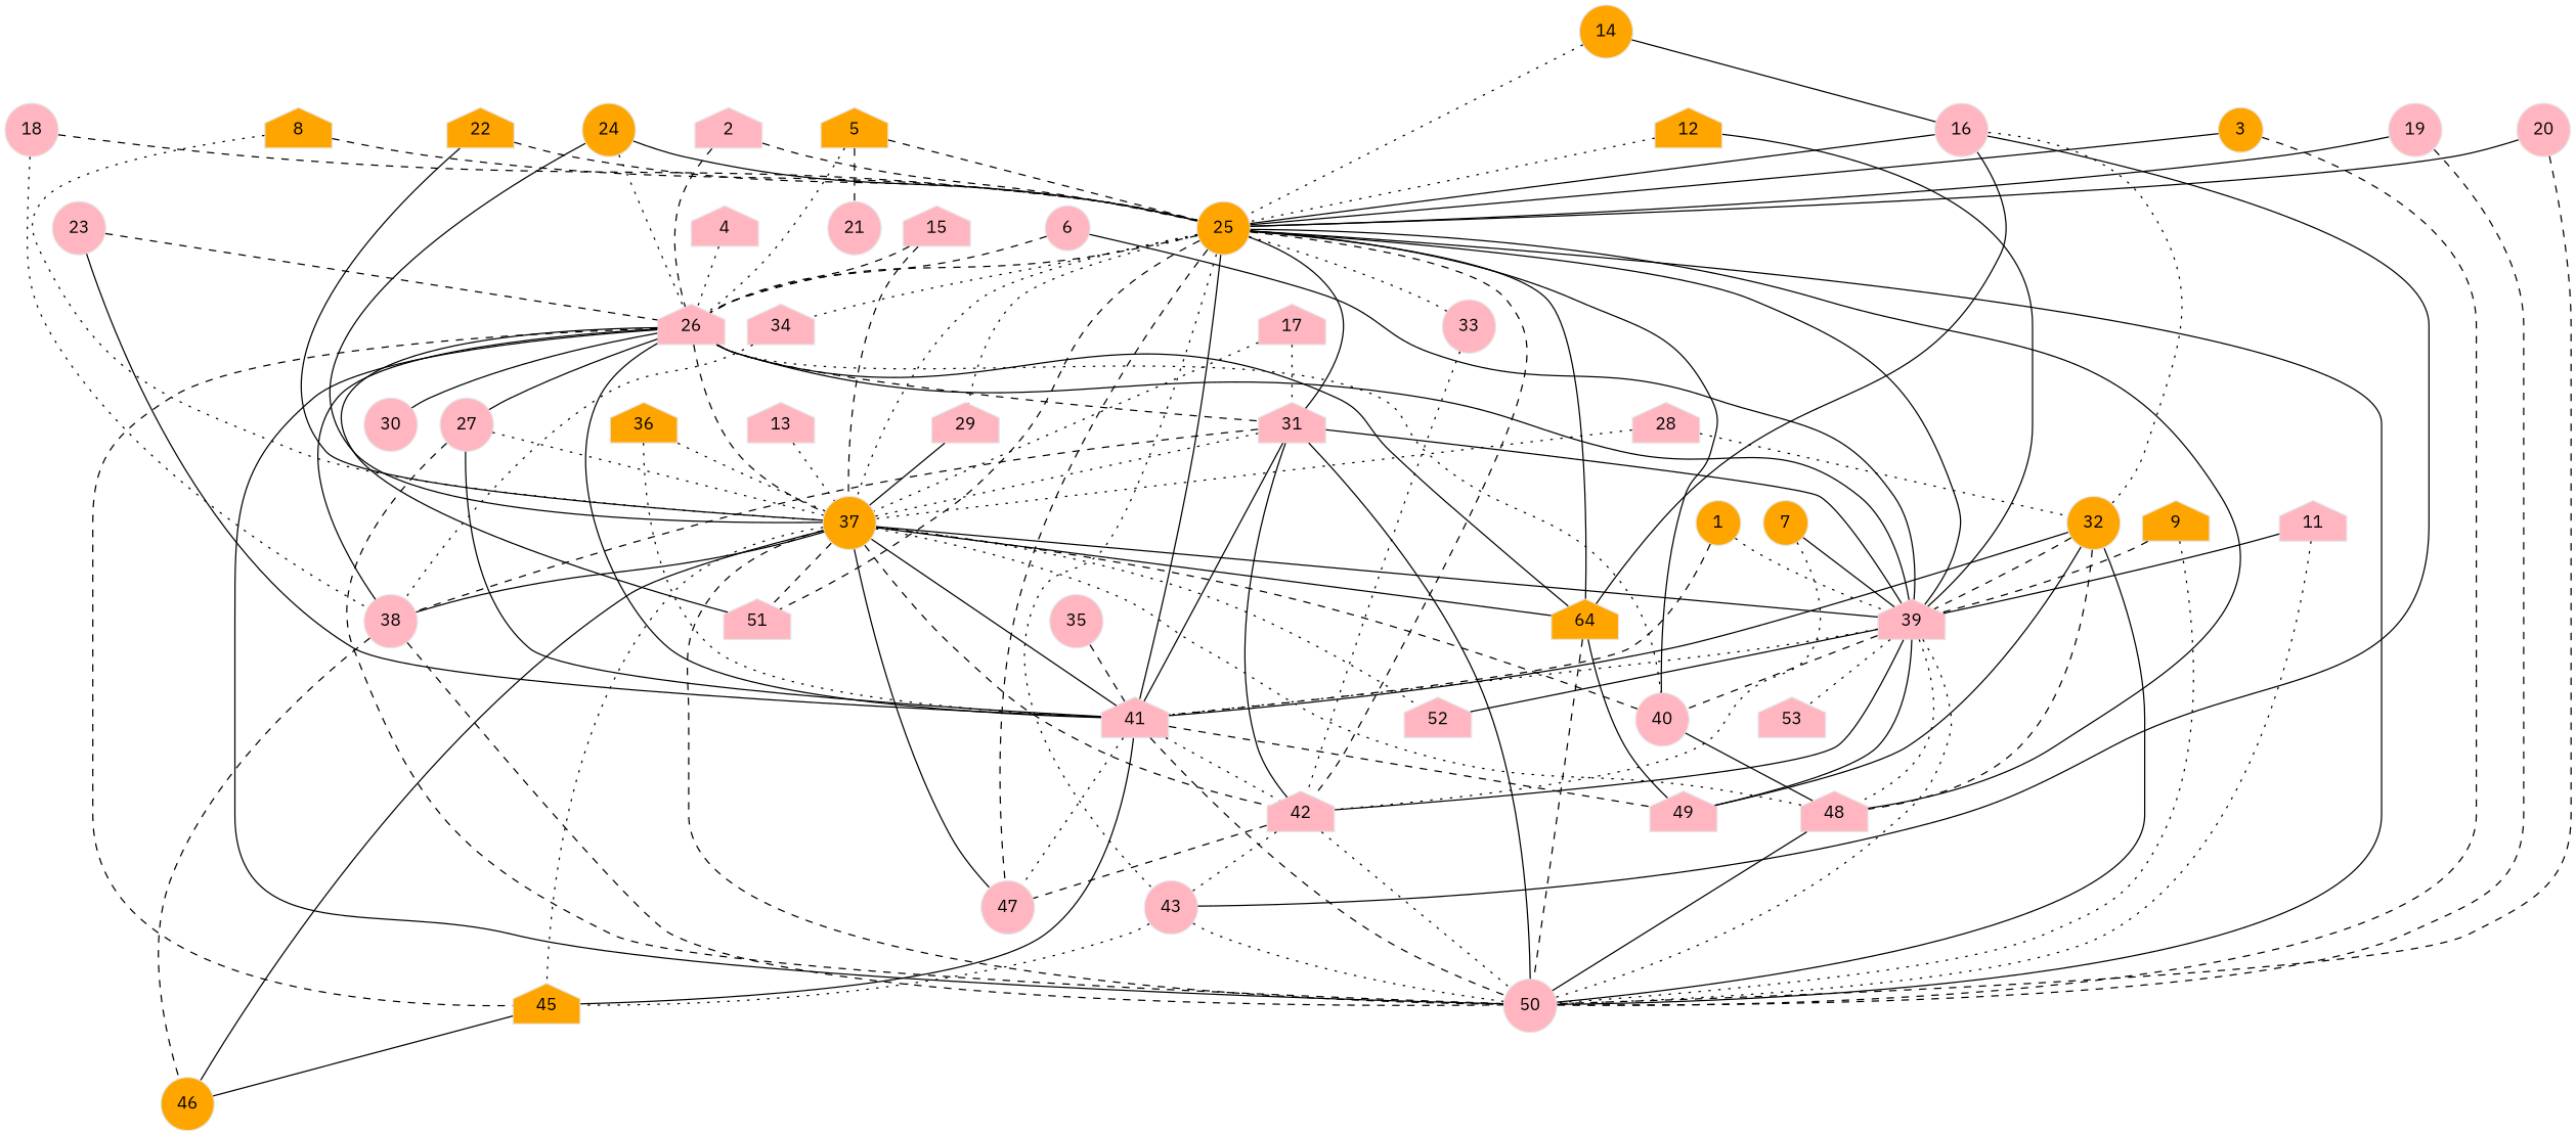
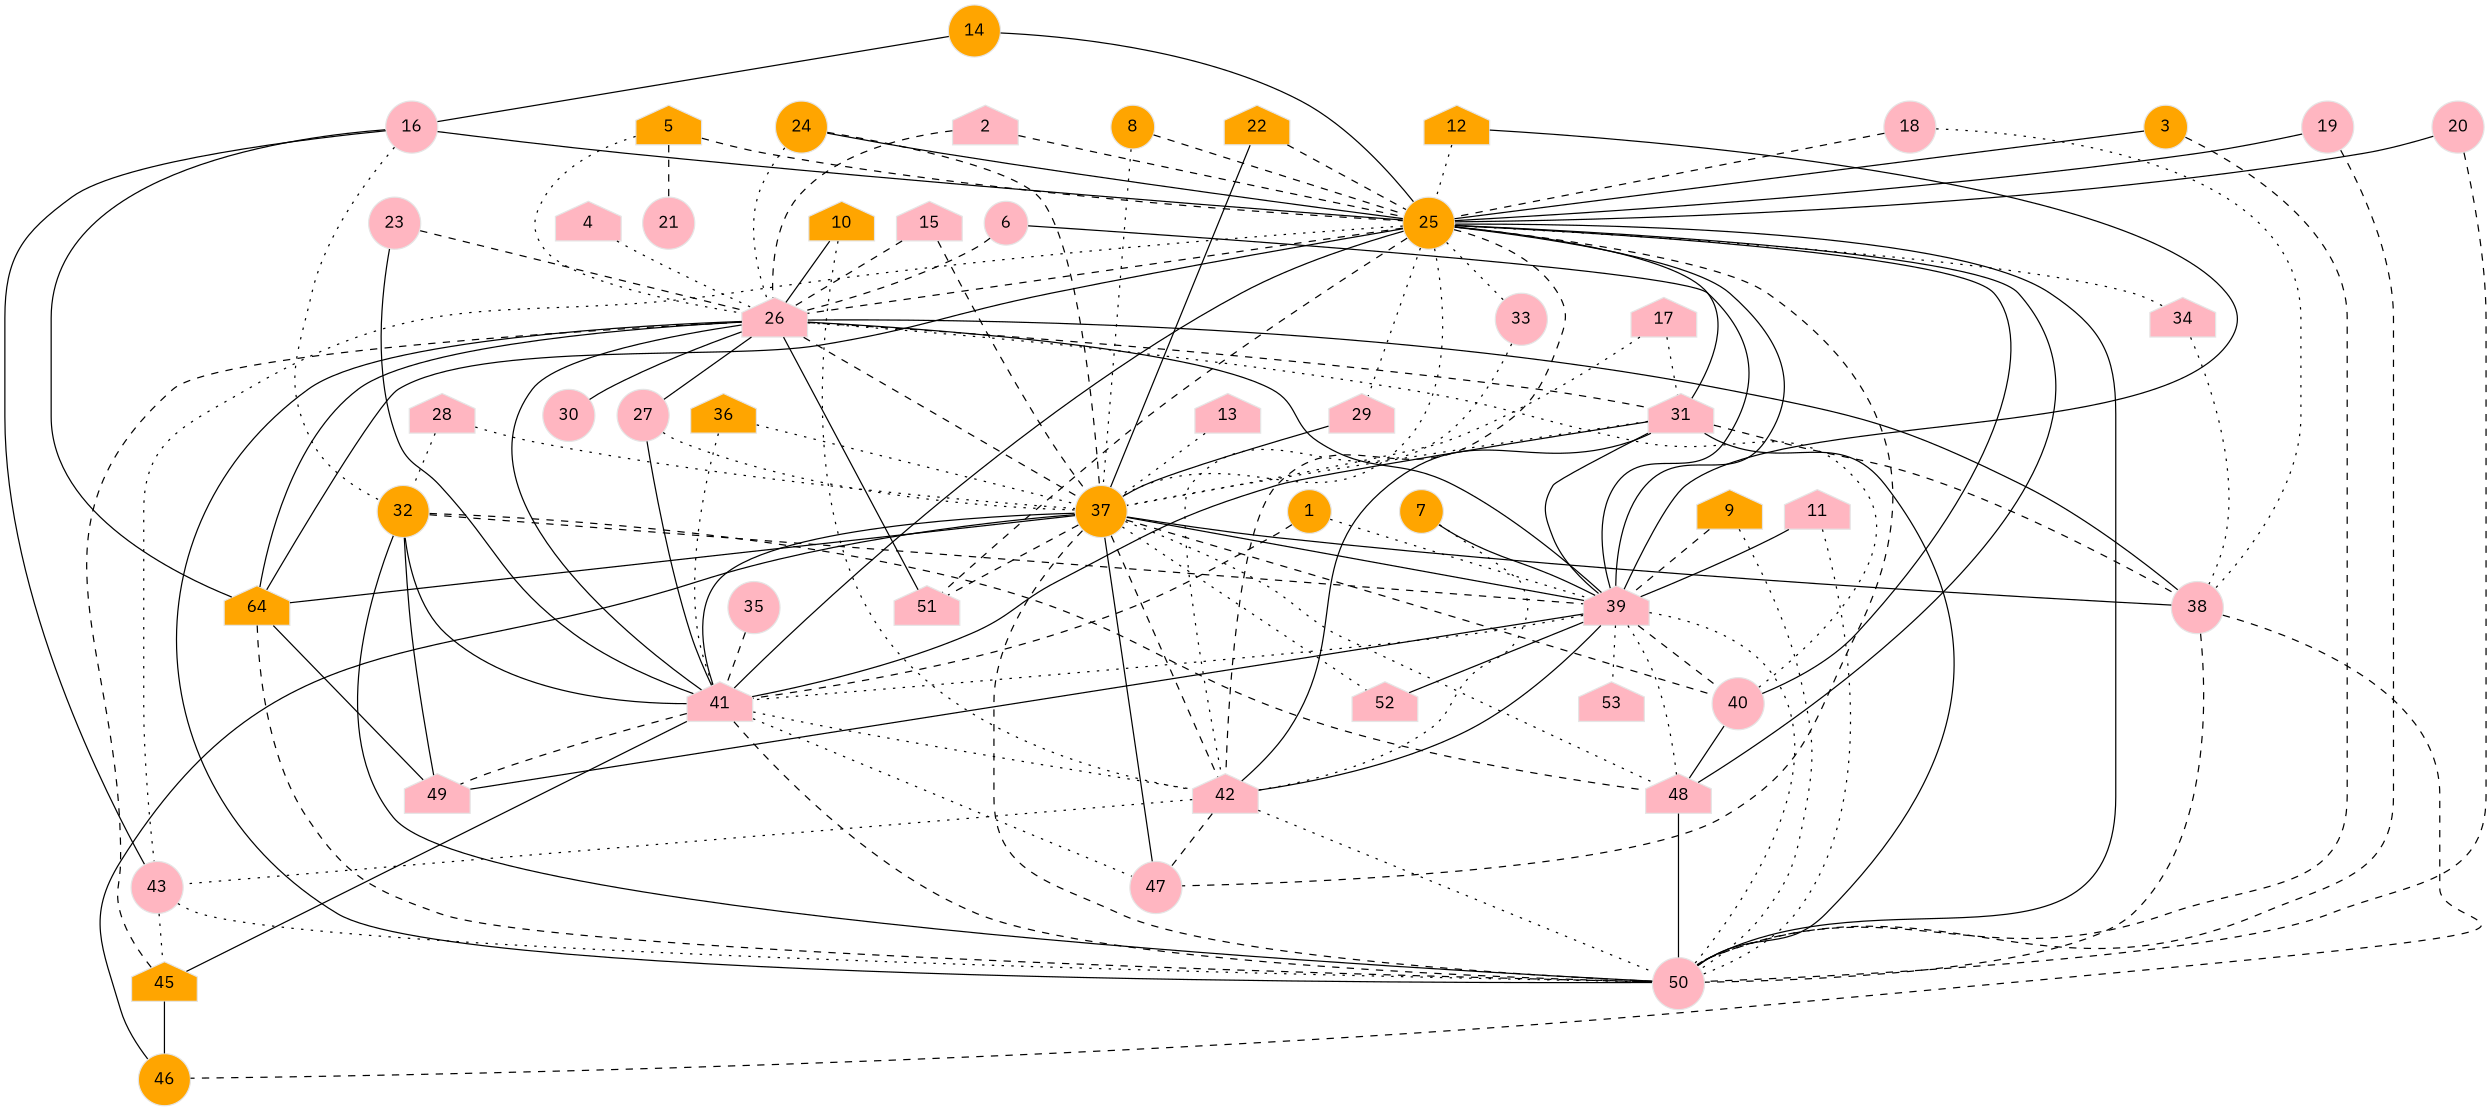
  graph {
    fontname="IBM Plex Sans"
    node [color=gray90 fillcolor=lightpink fontname="IBM Plex Sans" shape=house style=filled]
    edge [fontname="IBM Plex Sans" style=solid weight=1.0]
    1 [fillcolor=orange shape=circle]
    39
    41
    50 [shape=circle]
    42
    40 [shape=circle]
    48
    49
    52
    53
    47 [shape=circle]
    45 [fillcolor=orange]
    25 [fillcolor=orange shape=circle]
    2
    26
    37 [fillcolor=orange shape=circle]
    43 [shape=circle]
    n18 [fillcolor=orange label=64]
    31
    29
    33 [shape=circle]
    34
    51
    38 [shape=circle]
    27 [shape=circle]
    30 [shape=circle]
    3 [fillcolor=orange shape=circle]
    4
    5 [fillcolor=orange]
    21 [shape=circle]
    6 [shape=circle]
    7 [fillcolor=orange shape=circle]
-   8 [fillcolor=orange]
+   8 [fillcolor=orange shape=circle]
    46 [fillcolor=orange shape=circle]
    9 [fillcolor=orange]
+   10 [fillcolor=orange]
    11
    12 [fillcolor=orange]
    13
    14 [fillcolor=orange shape=circle]
    16 [shape=circle]
    32 [fillcolor=orange shape=circle]
    15
    17
    18 [shape=circle]
    19 [shape=circle]
    20 [shape=circle]
    22 [fillcolor=orange]
    23 [shape=circle]
    24 [fillcolor=orange shape=circle]
    28
    35 [shape=circle]
    36 [fillcolor=orange]
    1 -- 39 [style=dotted]
    1 -- 41 [style=dashed]
    39 -- 41 [style=dotted]
    39 -- 50 [style=dotted]
    39 -- 42
    39 -- 40 [style=dashed]
    39 -- 48 [style=dotted]
    39 -- 49
    39 -- 52
    39 -- 53 [style=dotted]
    41 -- 50 [style=dashed]
    41 -- 42 [style=dotted]
    41 -- 49 [style=dashed]
    41 -- 47 [style=dotted]
    41 -- 45
    42 -- 50 [style=dotted]
    42 -- 47 [style=dashed]
    42 -- 43 [style=dotted]
    40 -- 48
    48 -- 50
    45 -- 46
    25 -- 39 [weight=2.0]
    25 -- 41 [weight=3.0]
    25 -- 50 [weight=2.0]
    25 -- 42 [style=dashed]
    25 -- 40
    25 -- 48
    25 -- 47 [style=dashed]
    25 -- 26 [style=dashed weight=5.0]
    25 -- 37 [style=dotted weight=4.0]
    25 -- 43 [style=dotted]
    25 -- n18
    25 -- 31 [weight=3.0]
    25 -- 29 [style=dotted]
    25 -- 33 [style=dotted]
    25 -- 34 [style=dotted]
    25 -- 51 [style=dashed]
    2 -- 25 [style=dashed]
    2 -- 26 [style=dashed]
    26 -- 39 [weight=2.0]
    26 -- 41 [weight=2.0]
    26 -- 50 [weight=3.0]
    26 -- 40 [style=dotted]
    26 -- 45 [style=dashed weight=2.0]
    26 -- 37 [style=dashed weight=4.0]
    26 -- n18
    26 -- 31 [style=dashed weight=3.0]
    26 -- 51
    26 -- 38
    26 -- 27
    26 -- 30 [weight=2.0]
    37 -- 39 [weight=2.0]
    37 -- 41 [weight=2.0]
    37 -- 50 [style=dashed weight=2.0]
    37 -- 42 [style=dashed]
    37 -- 40 [style=dashed]
    37 -- 48 [style=dotted]
    37 -- 52 [style=dotted]
    37 -- 47
-   37 -- 45 [style=dotted weight=2.0]
    37 -- n18
    37 -- 51 [style=dashed]
    37 -- 38 [weight=2.0]
    37 -- 46
    43 -- 50 [style=dotted]
    43 -- 45 [style=dotted]
    n18 -- 50 [style=dashed]
    n18 -- 49
    31 -- 39
    31 -- 41
    31 -- 50
    31 -- 42
    31 -- 37 [style=dotted weight=2.0]
    31 -- 38 [style=dashed]
    29 -- 37 [weight=2.0]
    33 -- 42 [style=dotted]
    34 -- 38 [style=dotted]
    38 -- 50 [style=dashed]
    38 -- 46 [style=dashed]
    27 -- 41
-   27 -- 50 [style=dashed]
    27 -- 37 [style=dotted]
    3 -- 50 [style=dashed]
    3 -- 25
    4 -- 26 [style=dotted]
    5 -- 25 [style=dashed]
    5 -- 26 [style=dotted]
    5 -- 21 [style=dashed]
    6 -- 39
    6 -- 26 [style=dashed]
    7 -- 39
    7 -- 42 [style=dotted]
    8 -- 25 [style=dashed]
    8 -- 37 [style=dotted]
    9 -- 39 [style=dashed]
    9 -- 50 [style=dotted]
+   10 -- 42 [style=dotted]
+   10 -- 26
    11 -- 39
    11 -- 50 [style=dotted]
    12 -- 39
    12 -- 25 [style=dotted]
    13 -- 37 [style=dotted]
-   14 -- 25 [style=dotted]
+   14 -- 25
    14 -- 16
    16 -- 25 [weight=2.0]
    16 -- 43
    16 -- n18
    16 -- 32 [style=dotted]
    32 -- 39 [style=dashed]
    32 -- 41
    32 -- 50
    32 -- 48 [style=dashed]
    32 -- 49
    15 -- 26 [style=dashed]
    15 -- 37 [style=dashed weight=2.0]
    17 -- 37 [style=dotted]
    17 -- 31 [style=dotted]
    18 -- 25 [style=dashed]
    18 -- 38 [style=dotted]
    19 -- 50 [style=dashed]
    19 -- 25
    20 -- 50 [style=dashed]
    20 -- 25
    22 -- 25 [style=dashed]
    22 -- 37
    23 -- 41
    23 -- 26 [style=dashed]
    24 -- 25
    24 -- 26 [style=dotted weight=2.0]
-   24 -- 37
+   24 -- 37 [style=dashed]
    28 -- 37 [style=dotted]
    28 -- 32 [style=dotted]
    35 -- 41 [style=dashed]
    36 -- 41 [style=dotted]
    36 -- 37 [style=dotted weight=2.0]
  }
